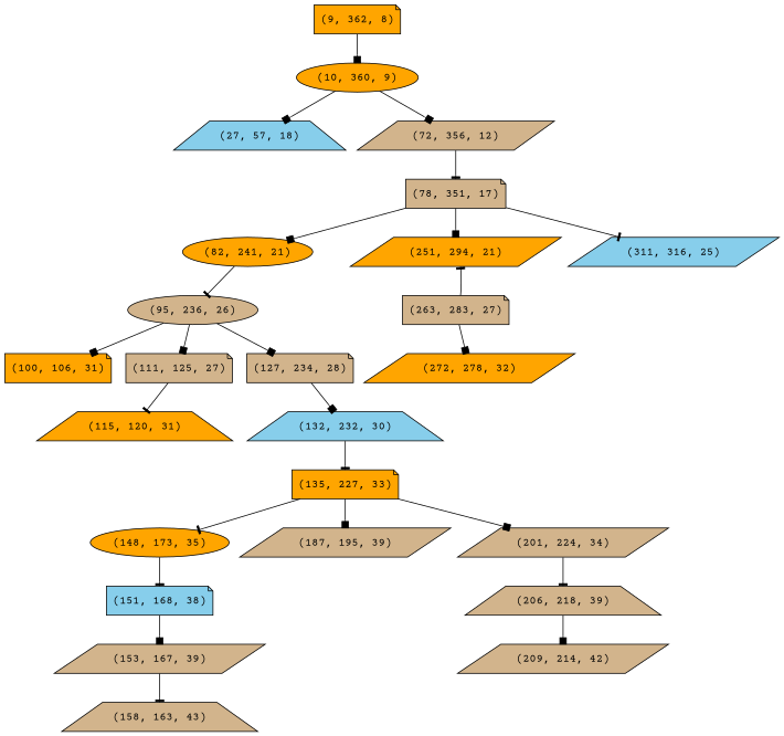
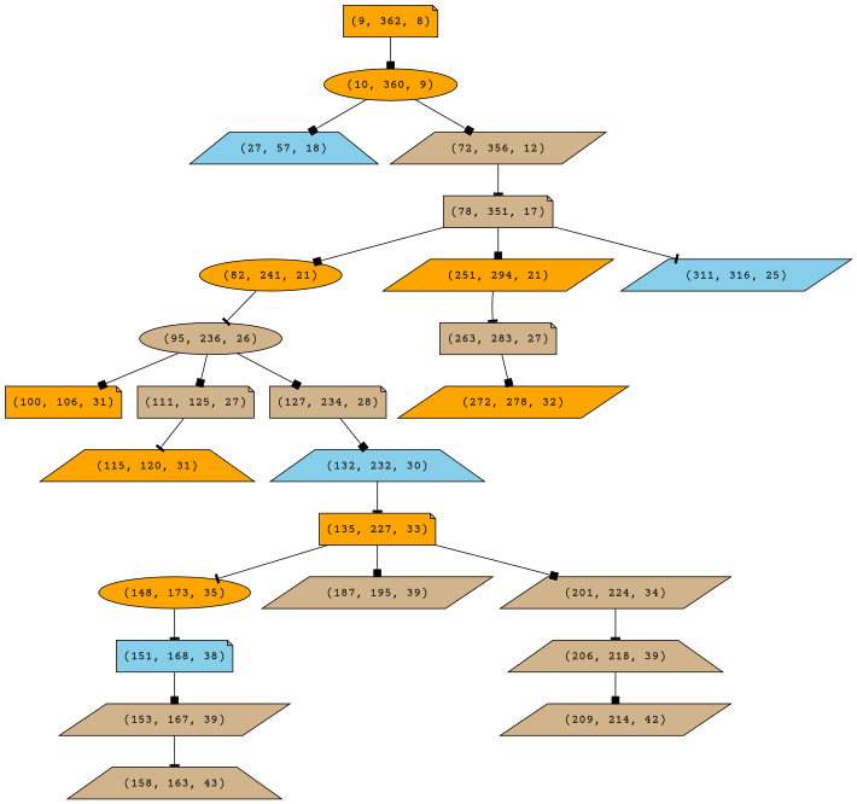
  digraph {
    fontname="Courier Prime"
    node [fillcolor=tan fontname="Courier Prime" shape=note style=filled]
    edge [arrowhead=box fontname="Courier Prime"]
    "(9, 362, 8)" [fillcolor=orange]
    "(10, 360, 9)" [fillcolor=orange shape=ellipse]
    "(27, 57, 18)" [fillcolor=skyblue shape=trapezium]
    "(72, 356, 12)" [shape=parallelogram]
    "(78, 351, 17)"
    "(82, 241, 21)" [fillcolor=orange shape=ellipse]
    "(251, 294, 21)" [fillcolor=orange shape=parallelogram]
    "(311, 316, 25)" [fillcolor=skyblue shape=parallelogram]
    "(95, 236, 26)" [shape=ellipse]
    "(263, 283, 27)"
    "(100, 106, 31)" [fillcolor=orange]
    "(111, 125, 27)"
    "(127, 234, 28)"
    "(115, 120, 31)" [fillcolor=orange shape=trapezium]
    "(132, 232, 30)" [fillcolor=skyblue shape=trapezium]
    "(135, 227, 33)" [fillcolor=orange]
    "(148, 173, 35)" [fillcolor=orange shape=ellipse]
    "(187, 195, 39)" [shape=parallelogram]
    "(201, 224, 34)" [shape=parallelogram]
    "(151, 168, 38)" [fillcolor=skyblue]
    "(206, 218, 39)" [shape=trapezium]
    "(153, 167, 39)" [shape=parallelogram]
    "(158, 163, 43)" [shape=trapezium]
    "(209, 214, 42)" [shape=parallelogram]
    "(272, 278, 32)" [fillcolor=orange shape=parallelogram]
    "(9, 362, 8)" -> "(10, 360, 9)"
    "(10, 360, 9)" -> "(27, 57, 18)"
    "(10, 360, 9)" -> "(72, 356, 12)"
    "(72, 356, 12)" -> "(78, 351, 17)" [arrowhead=tee]
    "(78, 351, 17)" -> "(82, 241, 21)"
    "(78, 351, 17)" -> "(251, 294, 21)"
    "(78, 351, 17)" -> "(311, 316, 25)" [arrowhead=tee]
    "(82, 241, 21)" -> "(95, 236, 26)" [arrowhead=tee]
-   "(263, 283, 27)" -> "(251, 294, 21)" [arrowhead=tee]
+   "(251, 294, 21)" -> "(263, 283, 27)" [arrowhead=tee]
    "(95, 236, 26)" -> "(100, 106, 31)"
    "(95, 236, 26)" -> "(111, 125, 27)"
    "(95, 236, 26)" -> "(127, 234, 28)"
    "(263, 283, 27)" -> "(272, 278, 32)"
    "(111, 125, 27)" -> "(115, 120, 31)" [arrowhead=tee]
    "(127, 234, 28)" -> "(132, 232, 30)"
    "(132, 232, 30)" -> "(135, 227, 33)" [arrowhead=tee]
    "(135, 227, 33)" -> "(148, 173, 35)" [arrowhead=tee]
    "(135, 227, 33)" -> "(187, 195, 39)"
    "(135, 227, 33)" -> "(201, 224, 34)"
    "(148, 173, 35)" -> "(151, 168, 38)" [arrowhead=tee]
    "(201, 224, 34)" -> "(206, 218, 39)" [arrowhead=tee]
    "(151, 168, 38)" -> "(153, 167, 39)"
    "(206, 218, 39)" -> "(209, 214, 42)"
    "(153, 167, 39)" -> "(158, 163, 43)" [arrowhead=tee]
  }
